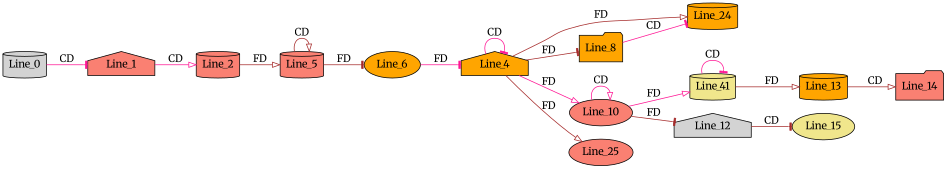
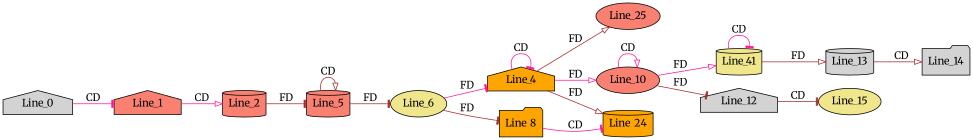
  digraph {
    fontname=Merriweather
    rankdir=LR
    node [fillcolor=salmon fontname=Merriweather shape=cylinder style=filled]
    edge [arrowhead=onormal color=brown fontname=Merriweather]
-   Line_0 [fillcolor=lightgrey]
+   Line_0 [fillcolor=lightgrey shape=house]
    Line_1 [shape=house]
    Line_2
    Line_5
-   Line_6 [fillcolor=orange shape=ellipse]
+   Line_6 [fillcolor=khaki shape=ellipse]
    n6 [fillcolor=orange label=Line_4 shape=house]
    Line_8 [fillcolor=orange shape=folder]
    Line_10 [shape=ellipse]
    Line_24 [fillcolor=orange]
    Line_25 [shape=ellipse]
    n11 [fillcolor=khaki label=Line_41]
    Line_12 [fillcolor=lightgrey shape=house]
-   Line_13 [fillcolor=orange]
+   Line_13 [fillcolor=lightgrey]
    Line_15 [fillcolor=khaki shape=ellipse]
-   Line_14 [shape=folder]
+   Line_14 [fillcolor=lightgrey shape=folder]
    Line_0 -> Line_1 [arrowhead=tee color=deeppink label=CD]
    Line_1 -> Line_2 [color=deeppink label=CD]
-   Line_2 -> Line_5 [label=FD]
+   Line_2 -> Line_5 [arrowhead=tee label=FD]
    Line_5 -> Line_5 [label=CD]
    Line_5 -> Line_6 [arrowhead=tee label=FD]
    Line_6 -> n6 [arrowhead=tee color=deeppink label=FD]
    n6 -> n6 [arrowhead=tee color=deeppink label=CD]
-   n6 -> Line_8 [arrowhead=tee label=FD]
+   Line_6 -> Line_8 [arrowhead=tee label=FD]
    n6 -> Line_10 [color=deeppink label=FD]
    n6 -> Line_24 [label=FD]
    n6 -> Line_25 [label=FD]
    Line_8 -> Line_24 [arrowhead=tee color=deeppink label=CD]
    Line_10 -> Line_10 [color=deeppink label=CD]
    Line_10 -> n11 [color=deeppink label=FD]
    Line_10 -> Line_12 [arrowhead=tee label=FD]
    n11 -> n11 [arrowhead=tee color=deeppink label=CD]
    n11 -> Line_13 [label=FD]
    Line_12 -> Line_15 [arrowhead=tee label=CD]
    Line_13 -> Line_14 [label=CD]
  }
